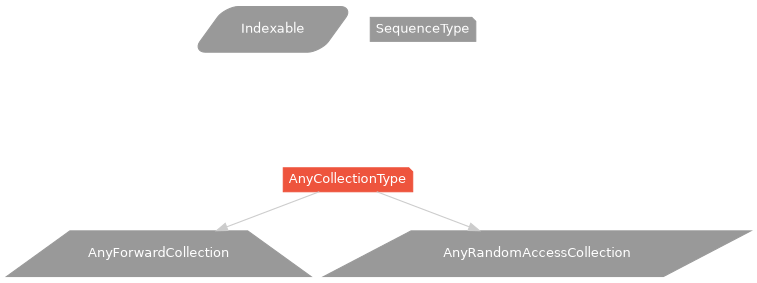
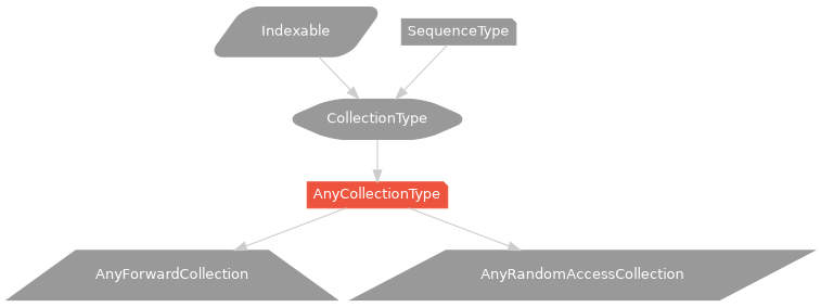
  strict digraph {
    node [color="#999999" fillcolor="#999999" fontcolor=white fontname=Helvetica fontsize=12 margin="0.07,0.05" shape=parallelogram style="filled,rounded"]
    edge [color="#cccccc"]
    AnyForwardCollection [height=0.3 shape=trapezium style=filled]
    AnyRandomAccessCollection [height=0.3 style=filled]
    AnyCollectionType [color="#ee543d" fillcolor="#ee543d" height=0.3 shape=note]
+   CollectionType [height=0.3 shape=hexagon]
    Indexable [height=0.3]
    SequenceType [height=0.3 shape=note]
    subgraph sub_1 {
      rank=max
      AnyForwardCollection
      AnyRandomAccessCollection
    }
    AnyCollectionType -> AnyForwardCollection
    AnyCollectionType -> AnyRandomAccessCollection
+   CollectionType -> AnyCollectionType
+   Indexable -> CollectionType
+   SequenceType -> CollectionType
  }
